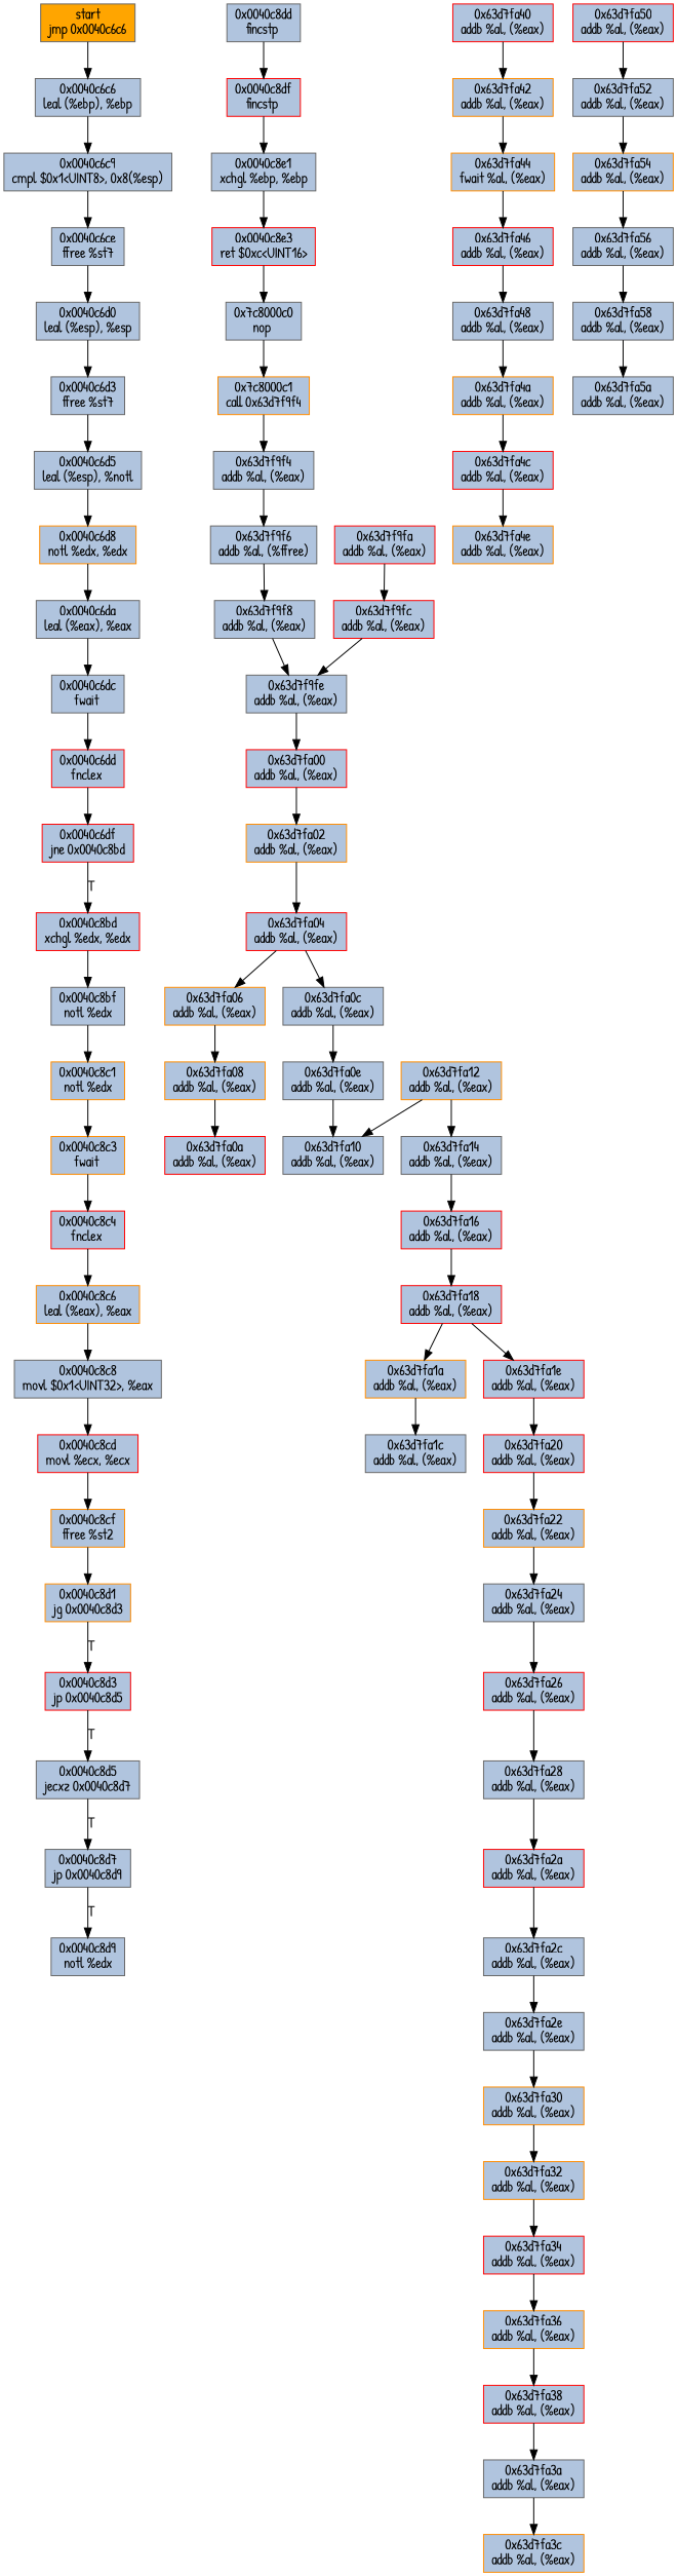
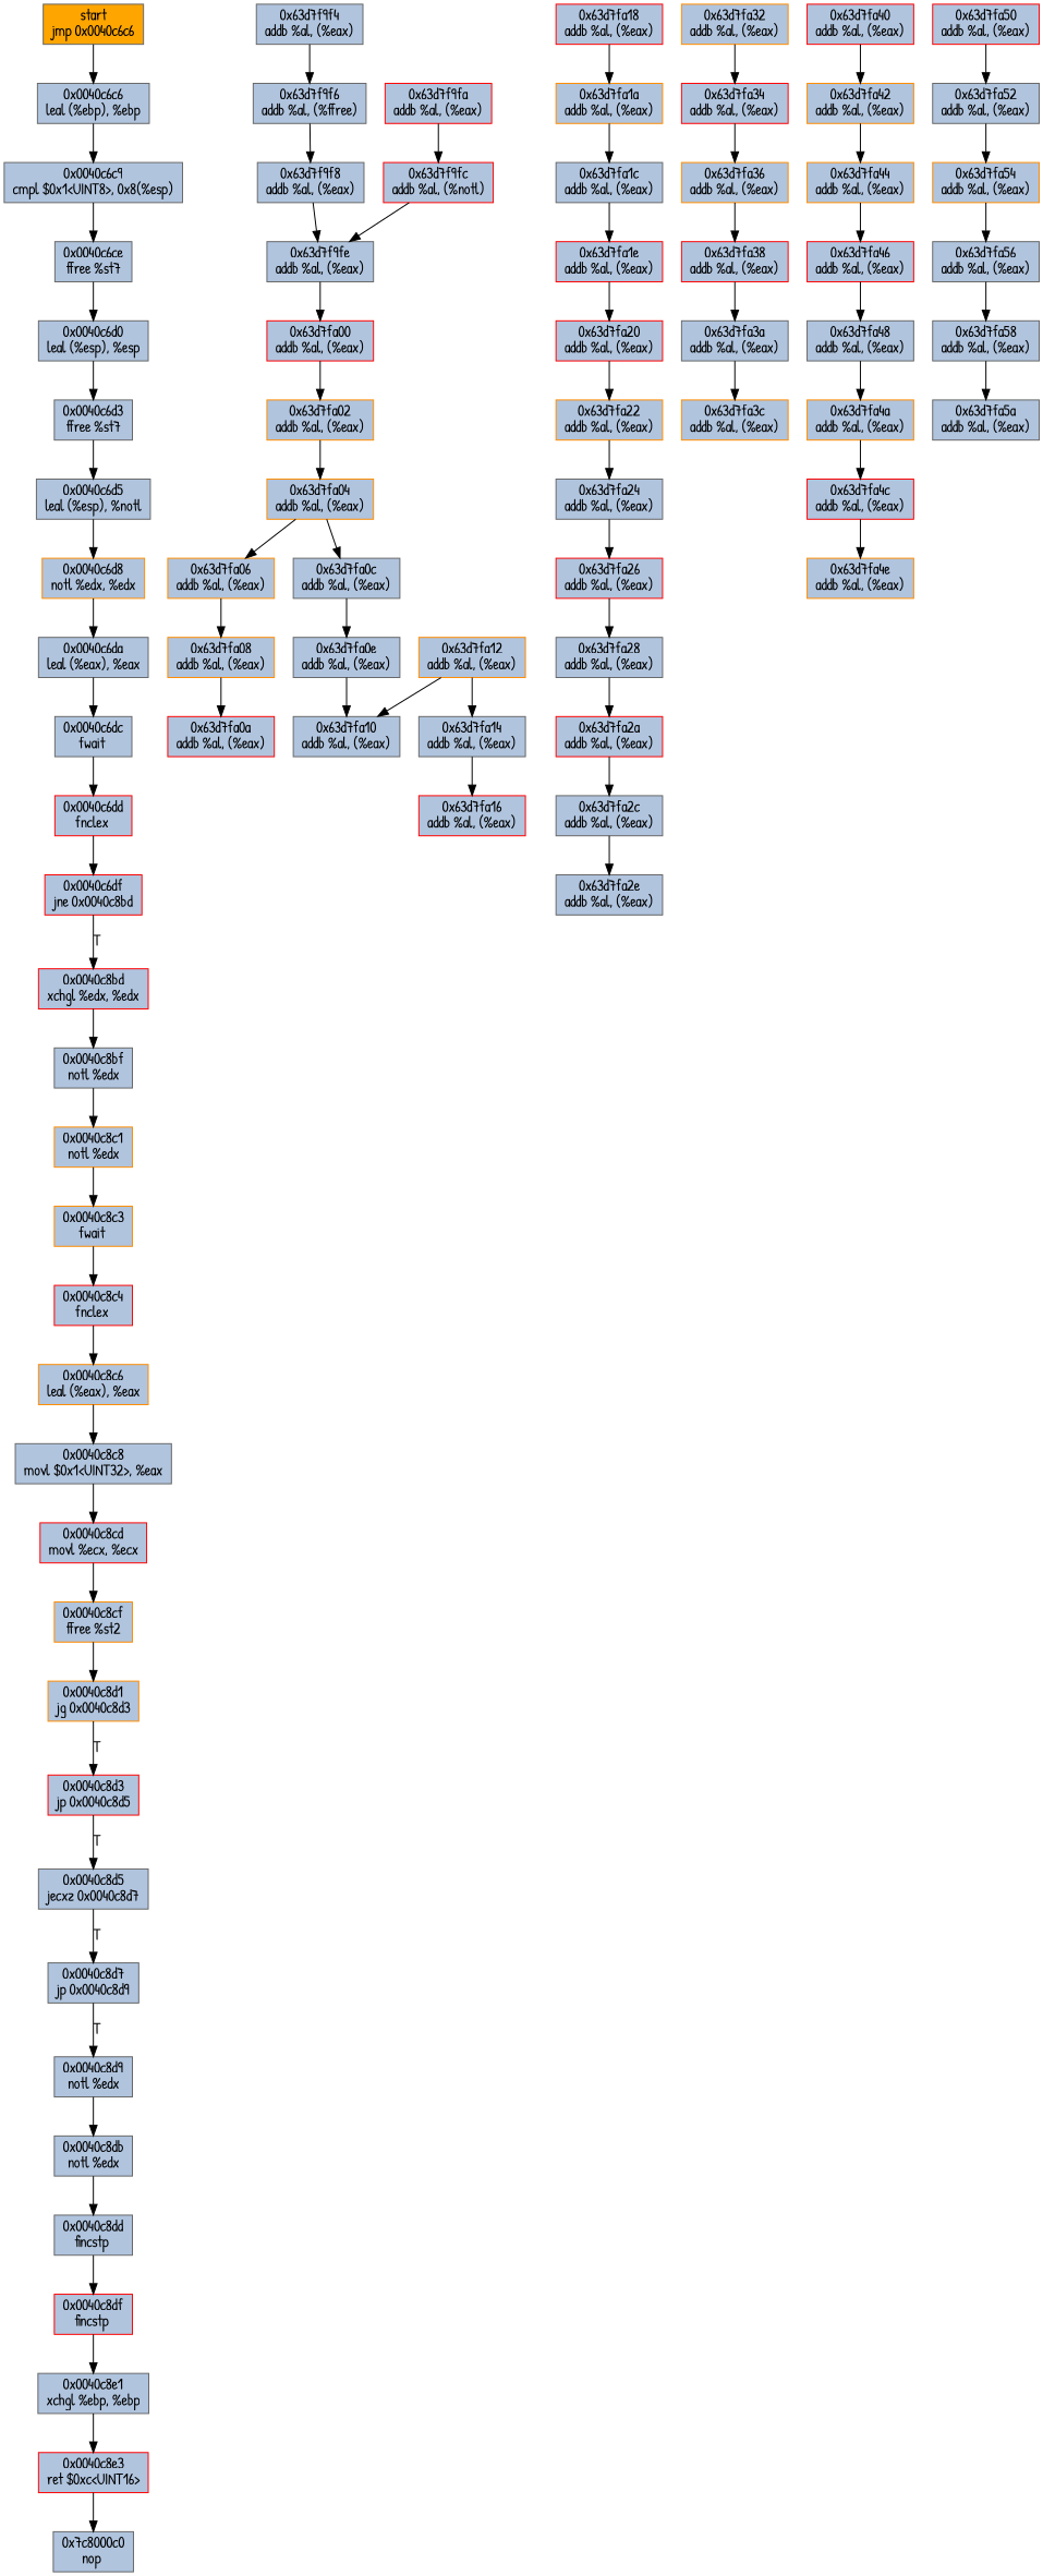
  digraph {
    fontname="Patrick Hand"
    node [color=gray40 fillcolor=lightsteelblue fontname="Patrick Hand" shape=rectangle style=filled]
    edge [color="#000000" fontname="Patrick Hand"]
    n1 [fillcolor=orange label="start\njmp 0x0040c6c6"]
    n2 [label="0x0040c6c6\nleal (%ebp), %ebp"]
    n3 [label="0x0040c6c9\ncmpl $0x1<UINT8>, 0x8(%esp)"]
    n4 [label="0x0040c6ce\nffree %st7"]
    n5 [label="0x0040c6d0\nleal (%esp), %esp"]
    n6 [label="0x0040c6d3\nffree %st7"]
    n7 [label="0x0040c6d5\nleal (%esp), %notl"]
    n8 [color=darkorange label="0x0040c6d8\nnotl %edx, %edx"]
    n9 [label="0x0040c6da\nleal (%eax), %eax"]
    n10 [label="0x0040c6dc\nfwait "]
    n11 [color=red label="0x0040c6dd\nfnclex "]
    n12 [color=red label="0x0040c6df\njne 0x0040c8bd"]
    n13 [color=red label="0x0040c8bd\nxchgl %edx, %edx"]
    n14 [label="0x0040c8bf\nnotl %edx"]
    n15 [color=darkorange label="0x0040c8c1\nnotl %edx"]
    n16 [color=darkorange label="0x0040c8c3\nfwait "]
    n17 [color=red label="0x0040c8c4\nfnclex "]
    n18 [color=darkorange label="0x0040c8c6\nleal (%eax), %eax"]
    n19 [label="0x0040c8c8\nmovl $0x1<UINT32>, %eax"]
    n20 [color=red label="0x0040c8cd\nmovl %ecx, %ecx"]
    n21 [color=darkorange label="0x0040c8cf\nffree %st2"]
    n22 [color=darkorange label="0x0040c8d1\njg 0x0040c8d3"]
    n23 [color=red label="0x0040c8d3\njp 0x0040c8d5"]
    n24 [label="0x0040c8d5\njecxz 0x0040c8d7"]
    n25 [label="0x0040c8d7\njp 0x0040c8d9"]
    n26 [label="0x0040c8d9\nnotl %edx"]
+   n27 [label="0x0040c8db\nnotl %edx"]
    n28 [label="0x0040c8dd\nfincstp "]
    n29 [color=red label="0x0040c8df\nfincstp "]
    n30 [label="0x0040c8e1\nxchgl %ebp, %ebp"]
    n31 [color=red label="0x0040c8e3\nret $0xc<UINT16>"]
    n32 [label="0x7c8000c0\nnop "]
-   n33 [color=darkorange label="0x7c8000c1\ncall 0x63d7f9f4"]
    n34 [label="0x63d7f9f4\naddb %al, (%eax)"]
    n35 [label="0x63d7f9f6\naddb %al, (%ffree)"]
    n36 [label="0x63d7f9f8\naddb %al, (%eax)"]
    n37 [label="0x63d7f9fe\naddb %al, (%eax)"]
    n38 [color=red label="0x63d7f9fa\naddb %al, (%eax)"]
-   n39 [color=red label="0x63d7f9fc\naddb %al, (%eax)"]
+   n39 [color=red label="0x63d7f9fc\naddb %al, (%notl)"]
    n40 [color=red label="0x63d7fa00\naddb %al, (%eax)"]
    n41 [color=darkorange label="0x63d7fa02\naddb %al, (%eax)"]
-   n42 [color=red label="0x63d7fa04\naddb %al, (%eax)"]
+   n42 [color=darkorange label="0x63d7fa04\naddb %al, (%eax)"]
    n43 [color=darkorange label="0x63d7fa06\naddb %al, (%eax)"]
    n44 [label="0x63d7fa0c\naddb %al, (%eax)"]
    n45 [color=darkorange label="0x63d7fa08\naddb %al, (%eax)"]
    n46 [color=red label="0x63d7fa0a\naddb %al, (%eax)"]
    n47 [label="0x63d7fa0e\naddb %al, (%eax)"]
    n48 [label="0x63d7fa10\naddb %al, (%eax)"]
    n49 [color=darkorange label="0x63d7fa12\naddb %al, (%eax)"]
    n50 [label="0x63d7fa14\naddb %al, (%eax)"]
    n51 [color=red label="0x63d7fa16\naddb %al, (%eax)"]
    n52 [color=red label="0x63d7fa18\naddb %al, (%eax)"]
    n53 [color=darkorange label="0x63d7fa1a\naddb %al, (%eax)"]
    n54 [label="0x63d7fa1c\naddb %al, (%eax)"]
    n55 [color=red label="0x63d7fa1e\naddb %al, (%eax)"]
    n56 [color=red label="0x63d7fa20\naddb %al, (%eax)"]
    n57 [color=darkorange label="0x63d7fa22\naddb %al, (%eax)"]
    n58 [label="0x63d7fa24\naddb %al, (%eax)"]
    n59 [color=red label="0x63d7fa26\naddb %al, (%eax)"]
    n60 [label="0x63d7fa28\naddb %al, (%eax)"]
    n61 [color=red label="0x63d7fa2a\naddb %al, (%eax)"]
    n62 [label="0x63d7fa2c\naddb %al, (%eax)"]
    n63 [label="0x63d7fa2e\naddb %al, (%eax)"]
-   n64 [color=darkorange label="0x63d7fa30\naddb %al, (%eax)"]
    n65 [color=darkorange label="0x63d7fa32\naddb %al, (%eax)"]
    n66 [color=red label="0x63d7fa34\naddb %al, (%eax)"]
    n67 [color=darkorange label="0x63d7fa36\naddb %al, (%eax)"]
    n68 [color=red label="0x63d7fa38\naddb %al, (%eax)"]
    n69 [label="0x63d7fa3a\naddb %al, (%eax)"]
    n70 [color=darkorange label="0x63d7fa3c\naddb %al, (%eax)"]
    n71 [color=red label="0x63d7fa40\naddb %al, (%eax)"]
    n72 [color=darkorange label="0x63d7fa42\naddb %al, (%eax)"]
-   n73 [color=darkorange label="0x63d7fa44\nfwait %al, (%eax)"]
+   n73 [color=darkorange label="0x63d7fa44\naddb %al, (%eax)"]
    n74 [color=red label="0x63d7fa46\naddb %al, (%eax)"]
    n75 [label="0x63d7fa48\naddb %al, (%eax)"]
    n76 [color=darkorange label="0x63d7fa4a\naddb %al, (%eax)"]
    n77 [color=red label="0x63d7fa4c\naddb %al, (%eax)"]
    n78 [color=darkorange label="0x63d7fa4e\naddb %al, (%eax)"]
    n79 [color=red label="0x63d7fa50\naddb %al, (%eax)"]
    n80 [label="0x63d7fa52\naddb %al, (%eax)"]
    n81 [color=darkorange label="0x63d7fa54\naddb %al, (%eax)"]
    n82 [label="0x63d7fa56\naddb %al, (%eax)"]
    n83 [label="0x63d7fa58\naddb %al, (%eax)"]
    n84 [label="0x63d7fa5a\naddb %al, (%eax)"]
    n1 -> n2
    n2 -> n3
    n3 -> n4
    n4 -> n5
    n5 -> n6
    n6 -> n7
    n7 -> n8
    n8 -> n9
    n9 -> n10
    n10 -> n11
    n11 -> n12
    n12 -> n13 [label=T]
    n13 -> n14
    n14 -> n15
    n15 -> n16
    n16 -> n17
    n17 -> n18
    n18 -> n19
    n19 -> n20
    n20 -> n21
    n21 -> n22
    n22 -> n23 [label=T]
    n23 -> n24 [label=T]
    n24 -> n25 [label=T]
    n25 -> n26 [label=T]
+   n26 -> n27
+   n27 -> n28
    n28 -> n29
    n29 -> n30
    n30 -> n31
    n31 -> n32
-   n32 -> n33
-   n33 -> n34
    n34 -> n35
    n35 -> n36
    n36 -> n37
    n37 -> n40
    n38 -> n39
    n39 -> n37
    n40 -> n41
    n41 -> n42
    n42 -> n43
    n42 -> n44
    n43 -> n45
    n44 -> n47
    n45 -> n46
    n47 -> n48
    n49 -> n48
    n49 -> n50
    n50 -> n51
-   n51 -> n52
    n52 -> n53
    n53 -> n54
-   n52 -> n55
+   n54 -> n55
    n55 -> n56
    n56 -> n57
    n57 -> n58
    n58 -> n59
    n59 -> n60
    n60 -> n61
    n61 -> n62
    n62 -> n63
-   n63 -> n64
-   n64 -> n65
    n65 -> n66
    n66 -> n67
    n67 -> n68
    n68 -> n69
    n69 -> n70
    n71 -> n72
    n72 -> n73
    n73 -> n74
    n74 -> n75
    n75 -> n76
    n76 -> n77
    n77 -> n78
    n79 -> n80
    n80 -> n81
    n81 -> n82
    n82 -> n83
    n83 -> n84
  }
